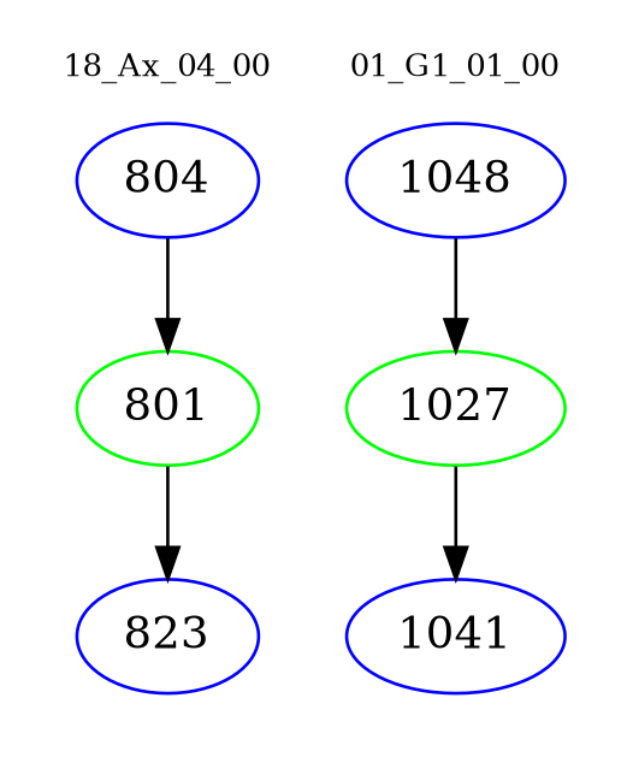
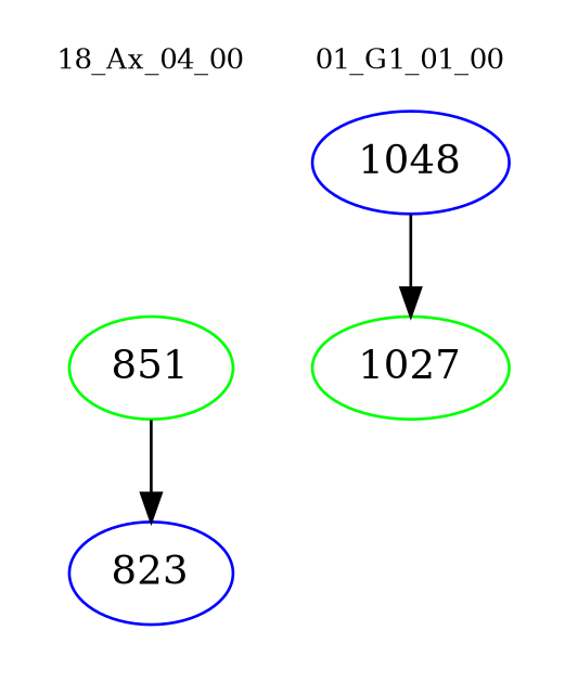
  digraph {
    node [color=blue]
    edge [color=black]
-   n1 [label=804]
-   n2 [color=green label=801]
+   n2 [color=green label=851]
    n3 [label=823]
    n4 [label=1048]
    n5 [color=green label=1027]
-   n6 [label=1041]
    subgraph cluster_1 {
      color=white
      fontsize=10
      label="18_Ax_04_00"
-     n1
      n2
      n3
    }
    subgraph cluster_2 {
      color=white
      fontsize=10
      label="01_G1_01_00"
      n4
      n5
-     n6
    }
-   n1 -> n2
    n2 -> n3
    n4 -> n5
-   n5 -> n6
  }
